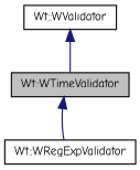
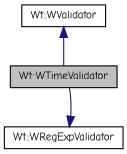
  digraph {
    fontname="Comic Neue"
    node [color=black fillcolor=white fontname="Comic Neue" fontsize=10 shape=record style=filled]
    edge [color=midnightblue dir=back fontname="Comic Neue" fontsize=10 labelfontname=Helvetica labelfontsize=10 style=solid]
    n1 [fillcolor=grey75 fontcolor=black height=0.2 label="Wt::WTimeValidator" width=0.4]
    n2 [height=0.2 label="Wt::WRegExpValidator" width=0.4]
    n3 [height=0.2 label="Wt::WValidator" width=0.4]
-   n1 -> n2
+   n2 -> n1
    n3 -> n1
  }
